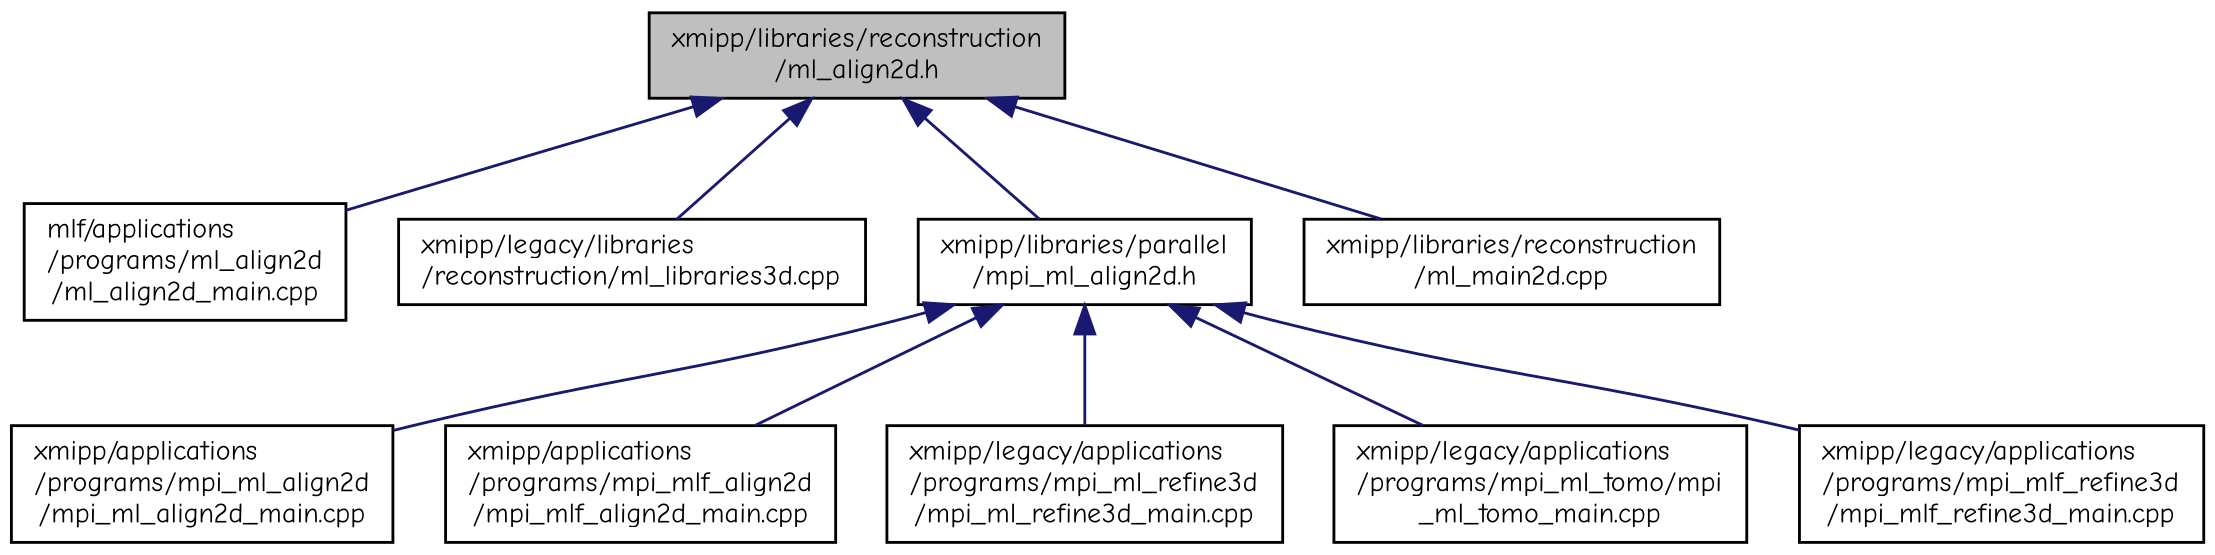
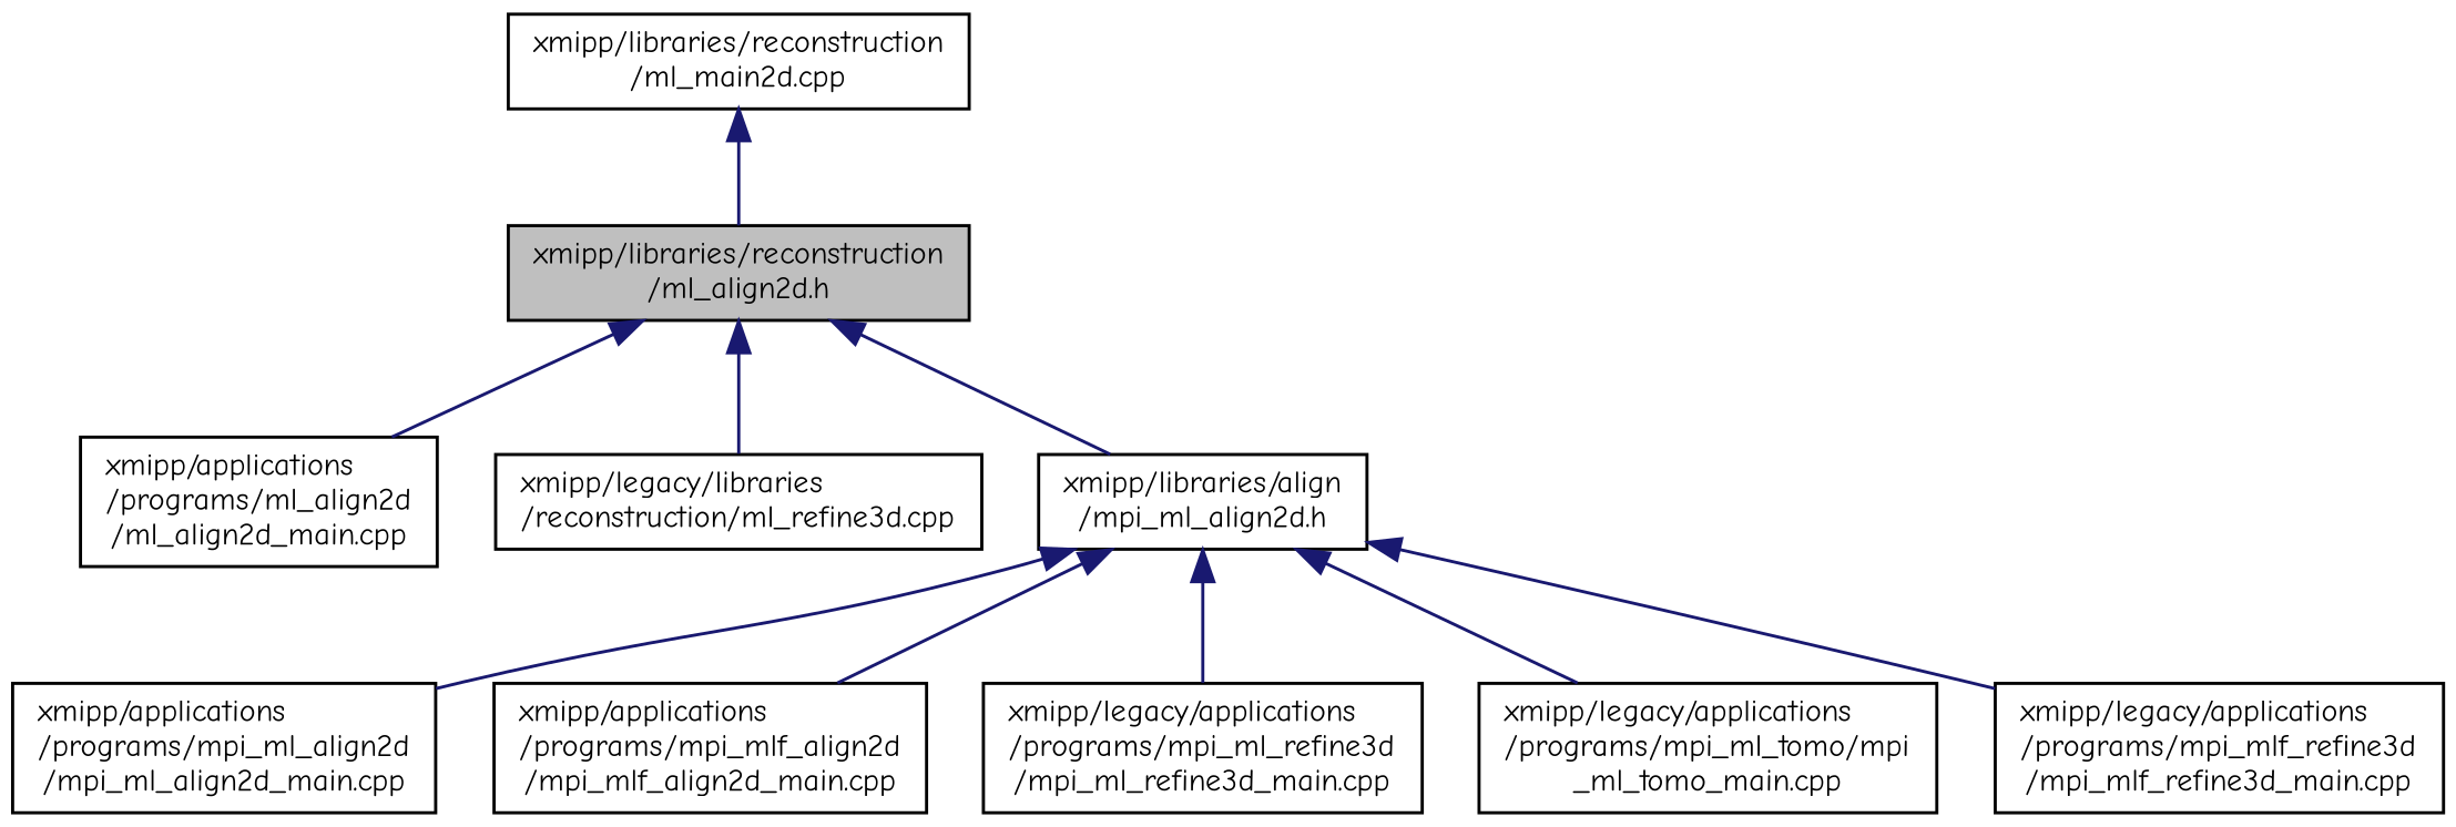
  digraph {
    fontname="Comic Neue"
    node [color=black fillcolor=white fontname="Comic Neue" fontsize=10 shape=record style=filled]
    edge [color=midnightblue dir=back fontname="Comic Neue" fontsize=10 labelfontname=Helvetica labelfontsize=10 style=solid]
    n1 [fillcolor=grey75 fontcolor=black height=0.2 label="xmipp/libraries/reconstruction\l/ml_align2d.h" width=0.4]
-   n2 [height=0.2 label="mlf/applications\l/programs/ml_align2d\l/ml_align2d_main.cpp" width=0.4]
-   n3 [height=0.2 label="xmipp/legacy/libraries\l/reconstruction/ml_libraries3d.cpp" width=0.4]
-   n4 [height=0.2 label="xmipp/libraries/parallel\l/mpi_ml_align2d.h" width=0.4]
+   n2 [height=0.2 label="xmipp/applications\l/programs/ml_align2d\l/ml_align2d_main.cpp" width=0.4]
+   n3 [height=0.2 label="xmipp/legacy/libraries\l/reconstruction/ml_refine3d.cpp" width=0.4]
+   n4 [height=0.2 label="xmipp/libraries/align\l/mpi_ml_align2d.h" width=0.4]
    n5 [height=0.2 label="xmipp/libraries/reconstruction\l/ml_main2d.cpp" width=0.4]
    n6 [height=0.2 label="xmipp/applications\l/programs/mpi_ml_align2d\l/mpi_ml_align2d_main.cpp" width=0.4]
    n7 [height=0.2 label="xmipp/applications\l/programs/mpi_mlf_align2d\l/mpi_mlf_align2d_main.cpp" width=0.4]
    n8 [height=0.2 label="xmipp/legacy/applications\l/programs/mpi_ml_refine3d\l/mpi_ml_refine3d_main.cpp" width=0.4]
    n9 [height=0.2 label="xmipp/legacy/applications\l/programs/mpi_ml_tomo/mpi\l_ml_tomo_main.cpp" width=0.4]
    n10 [height=0.2 label="xmipp/legacy/applications\l/programs/mpi_mlf_refine3d\l/mpi_mlf_refine3d_main.cpp" width=0.4]
    n1 -> n2
    n1 -> n3
    n1 -> n4
-   n1 -> n5
+   n5 -> n1
    n4 -> n6
    n4 -> n7
    n4 -> n8
    n4 -> n9
    n4 -> n10
  }
